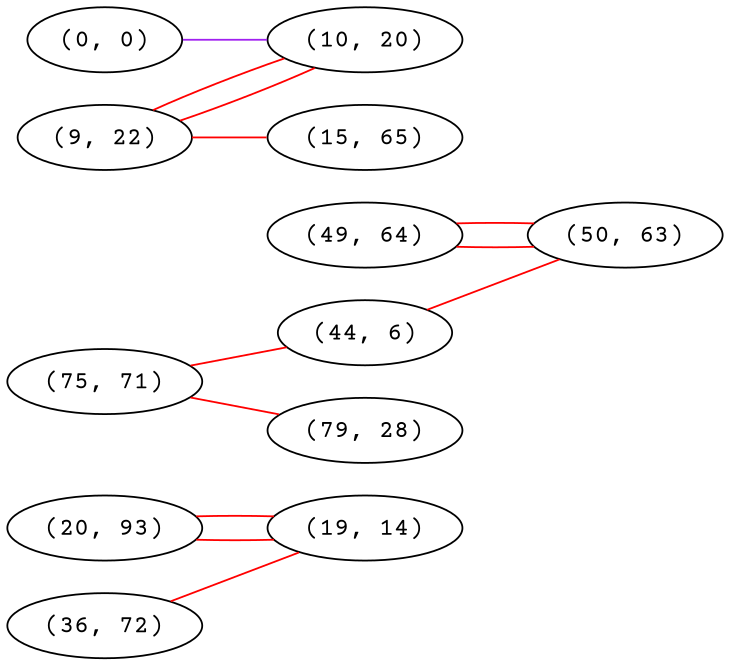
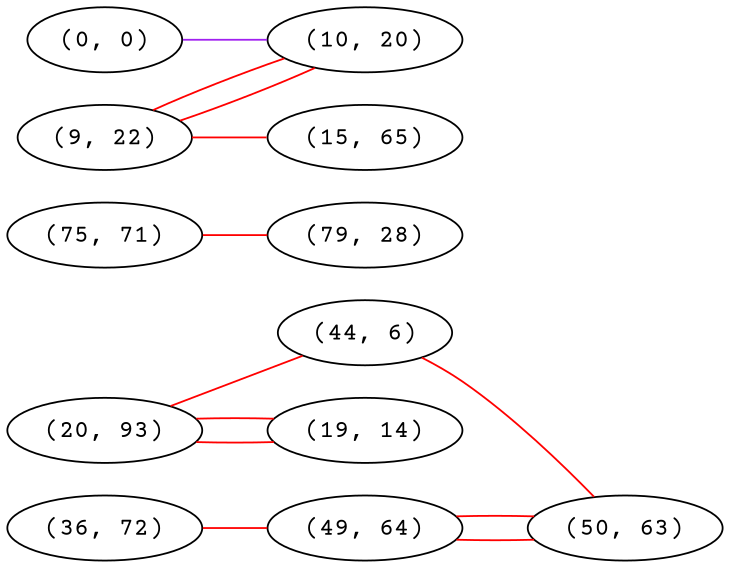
  graph {
    fontname="Courier Prime"
    rankdir=LR
    node [fontname="Courier Prime"]
    edge [color=red fontname="Courier Prime" weight=1]
    n1 [label="(20, 93)"]
    "(44, 6)"
    "(19, 14)"
    "(50, 63)"
    "(75, 71)"
    "(79, 28)"
    "(0, 0)"
    "(10, 20)"
    "(36, 72)"
    "(49, 64)"
    "(9, 22)"
    "(15, 65)"
-   "(75, 71)" -- "(44, 6)"
+   n1 -- "(44, 6)"
    n1 -- "(19, 14)"
    n1 -- "(19, 14)"
    "(44, 6)" -- "(50, 63)"
    "(75, 71)" -- "(79, 28)"
    "(0, 0)" -- "(10, 20)" [color=purple weight=4]
-   "(36, 72)" -- "(19, 14)"
+   "(36, 72)" -- "(49, 64)"
    "(49, 64)" -- "(50, 63)"
    "(49, 64)" -- "(50, 63)"
    "(9, 22)" -- "(10, 20)"
    "(9, 22)" -- "(10, 20)"
    "(9, 22)" -- "(15, 65)"
  }
